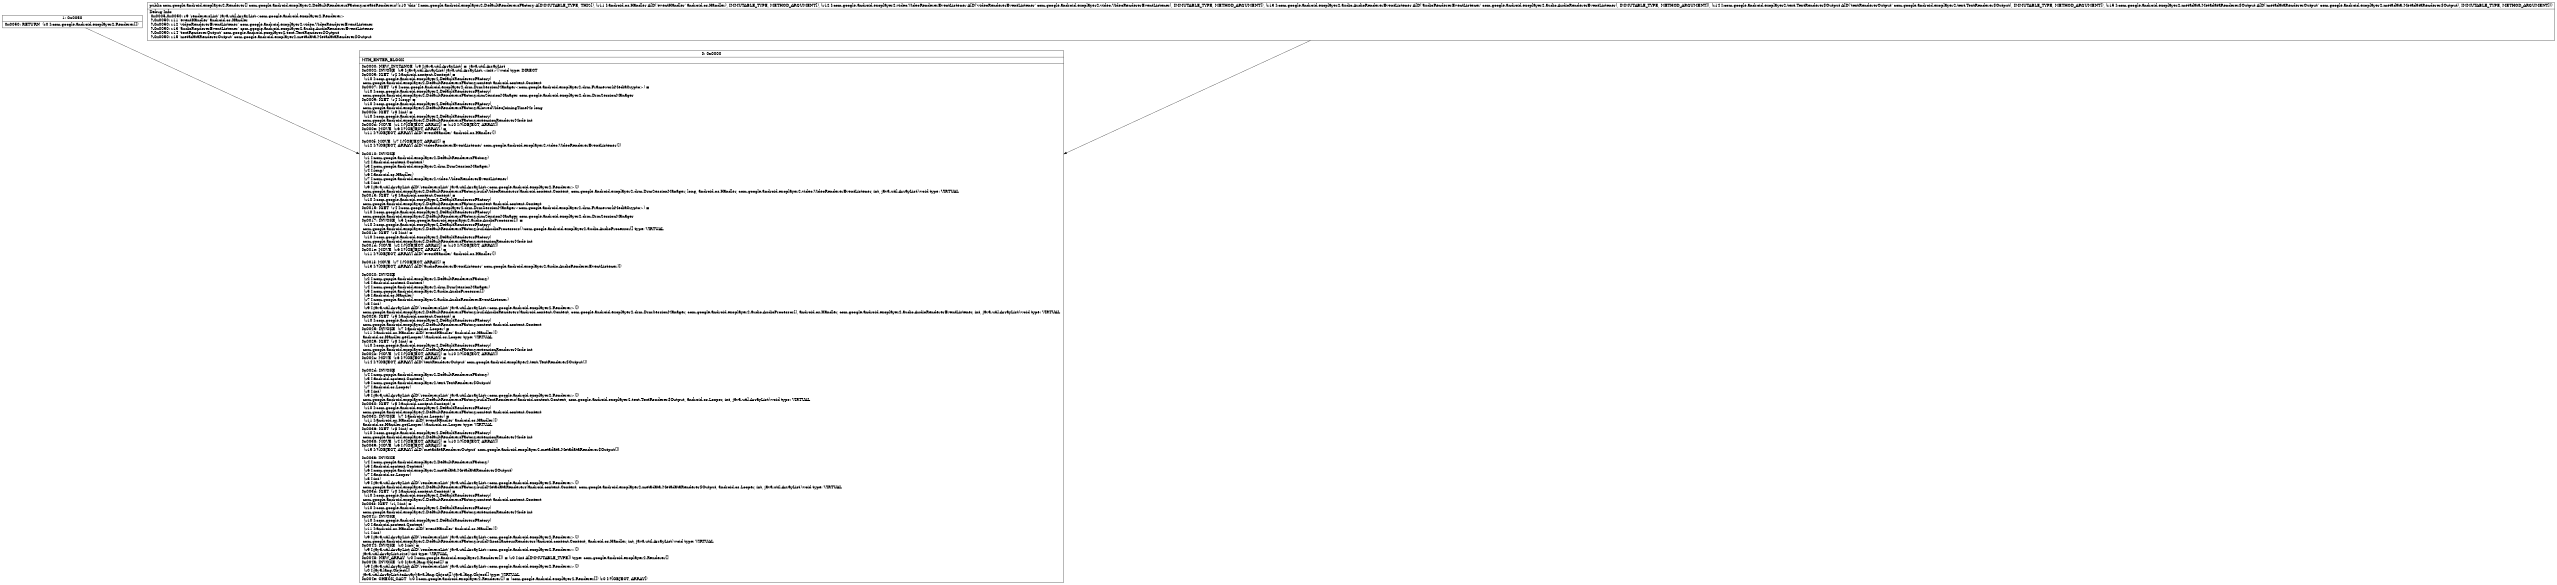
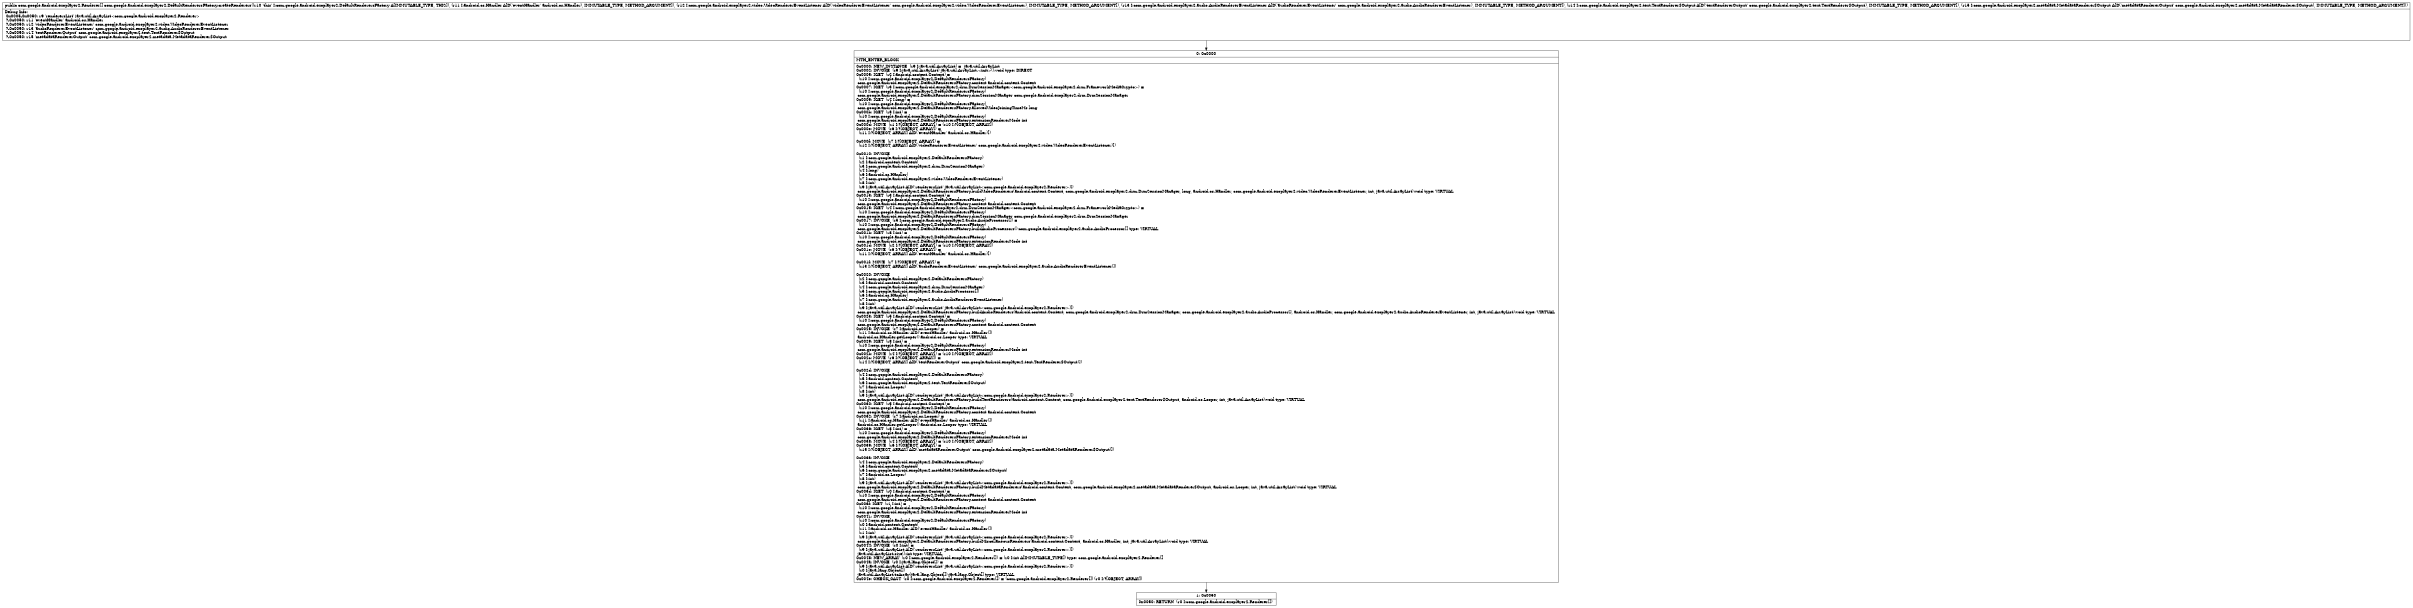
  digraph {
    node [shape=record]
    n1 [label="{0\:\ 0x0000|MTH_ENTER_BLOCK\l|0x0000: NEW_INSTANCE  (r9 I:java.util.ArrayList) =  java.util.ArrayList \l0x0002: INVOKE  (r9 I:java.util.ArrayList) java.util.ArrayList.\<init\>():void type: DIRECT \l0x0005: IGET  (r2 I:android.content.Context) = \l  (r10 I:com.google.android.exoplayer2.DefaultRenderersFactory)\l com.google.android.exoplayer2.DefaultRenderersFactory.context android.content.Context \l0x0007: IGET  (r3 I:com.google.android.exoplayer2.drm.DrmSessionManager\<com.google.android.exoplayer2.drm.FrameworkMediaCrypto\>) = \l  (r10 I:com.google.android.exoplayer2.DefaultRenderersFactory)\l com.google.android.exoplayer2.DefaultRenderersFactory.drmSessionManager com.google.android.exoplayer2.drm.DrmSessionManager \l0x0009: IGET  (r4 I:long) = \l  (r10 I:com.google.android.exoplayer2.DefaultRenderersFactory)\l com.google.android.exoplayer2.DefaultRenderersFactory.allowedVideoJoiningTimeMs long \l0x000b: IGET  (r8 I:int) = \l  (r10 I:com.google.android.exoplayer2.DefaultRenderersFactory)\l com.google.android.exoplayer2.DefaultRenderersFactory.extensionRendererMode int \l0x000d: MOVE  (r1 I:?[OBJECT, ARRAY]) = (r10 I:?[OBJECT, ARRAY]) \l0x000e: MOVE  (r6 I:?[OBJECT, ARRAY]) = \l  (r11 I:?[OBJECT, ARRAY] A[D('eventHandler' android.os.Handler)])\l \l0x000f: MOVE  (r7 I:?[OBJECT, ARRAY]) = \l  (r12 I:?[OBJECT, ARRAY] A[D('videoRendererEventListener' com.google.android.exoplayer2.video.VideoRendererEventListener)])\l \l0x0010: INVOKE  \l  (r1 I:com.google.android.exoplayer2.DefaultRenderersFactory)\l  (r2 I:android.content.Context)\l  (r3 I:com.google.android.exoplayer2.drm.DrmSessionManager)\l  (r4 I:long)\l  (r6 I:android.os.Handler)\l  (r7 I:com.google.android.exoplayer2.video.VideoRendererEventListener)\l  (r8 I:int)\l  (r9 I:java.util.ArrayList A[D('renderersList' java.util.ArrayList\<com.google.android.exoplayer2.Renderer\>)])\l com.google.android.exoplayer2.DefaultRenderersFactory.buildVideoRenderers(android.content.Context, com.google.android.exoplayer2.drm.DrmSessionManager, long, android.os.Handler, com.google.android.exoplayer2.video.VideoRendererEventListener, int, java.util.ArrayList):void type: VIRTUAL \l0x0013: IGET  (r3 I:android.content.Context) = \l  (r10 I:com.google.android.exoplayer2.DefaultRenderersFactory)\l com.google.android.exoplayer2.DefaultRenderersFactory.context android.content.Context \l0x0015: IGET  (r4 I:com.google.android.exoplayer2.drm.DrmSessionManager\<com.google.android.exoplayer2.drm.FrameworkMediaCrypto\>) = \l  (r10 I:com.google.android.exoplayer2.DefaultRenderersFactory)\l com.google.android.exoplayer2.DefaultRenderersFactory.drmSessionManager com.google.android.exoplayer2.drm.DrmSessionManager \l0x0017: INVOKE  (r5 I:com.google.android.exoplayer2.audio.AudioProcessor[]) = \l  (r10 I:com.google.android.exoplayer2.DefaultRenderersFactory)\l com.google.android.exoplayer2.DefaultRenderersFactory.buildAudioProcessors():com.google.android.exoplayer2.audio.AudioProcessor[] type: VIRTUAL \l0x001b: IGET  (r8 I:int) = \l  (r10 I:com.google.android.exoplayer2.DefaultRenderersFactory)\l com.google.android.exoplayer2.DefaultRenderersFactory.extensionRendererMode int \l0x001d: MOVE  (r2 I:?[OBJECT, ARRAY]) = (r10 I:?[OBJECT, ARRAY]) \l0x001e: MOVE  (r6 I:?[OBJECT, ARRAY]) = \l  (r11 I:?[OBJECT, ARRAY] A[D('eventHandler' android.os.Handler)])\l \l0x001f: MOVE  (r7 I:?[OBJECT, ARRAY]) = \l  (r13 I:?[OBJECT, ARRAY] A[D('audioRendererEventListener' com.google.android.exoplayer2.audio.AudioRendererEventListener)])\l \l0x0020: INVOKE  \l  (r2 I:com.google.android.exoplayer2.DefaultRenderersFactory)\l  (r3 I:android.content.Context)\l  (r4 I:com.google.android.exoplayer2.drm.DrmSessionManager)\l  (r5 I:com.google.android.exoplayer2.audio.AudioProcessor[])\l  (r6 I:android.os.Handler)\l  (r7 I:com.google.android.exoplayer2.audio.AudioRendererEventListener)\l  (r8 I:int)\l  (r9 I:java.util.ArrayList A[D('renderersList' java.util.ArrayList\<com.google.android.exoplayer2.Renderer\>)])\l com.google.android.exoplayer2.DefaultRenderersFactory.buildAudioRenderers(android.content.Context, com.google.android.exoplayer2.drm.DrmSessionManager, com.google.android.exoplayer2.audio.AudioProcessor[], android.os.Handler, com.google.android.exoplayer2.audio.AudioRendererEventListener, int, java.util.ArrayList):void type: VIRTUAL \l0x0023: IGET  (r5 I:android.content.Context) = \l  (r10 I:com.google.android.exoplayer2.DefaultRenderersFactory)\l com.google.android.exoplayer2.DefaultRenderersFactory.context android.content.Context \l0x0025: INVOKE  (r7 I:android.os.Looper) = \l  (r11 I:android.os.Handler A[D('eventHandler' android.os.Handler)])\l android.os.Handler.getLooper():android.os.Looper type: VIRTUAL \l0x0029: IGET  (r8 I:int) = \l  (r10 I:com.google.android.exoplayer2.DefaultRenderersFactory)\l com.google.android.exoplayer2.DefaultRenderersFactory.extensionRendererMode int \l0x002b: MOVE  (r4 I:?[OBJECT, ARRAY]) = (r10 I:?[OBJECT, ARRAY]) \l0x002c: MOVE  (r6 I:?[OBJECT, ARRAY]) = \l  (r14 I:?[OBJECT, ARRAY] A[D('textRendererOutput' com.google.android.exoplayer2.text.TextRenderer$Output)])\l \l0x002d: INVOKE  \l  (r4 I:com.google.android.exoplayer2.DefaultRenderersFactory)\l  (r5 I:android.content.Context)\l  (r6 I:com.google.android.exoplayer2.text.TextRenderer$Output)\l  (r7 I:android.os.Looper)\l  (r8 I:int)\l  (r9 I:java.util.ArrayList A[D('renderersList' java.util.ArrayList\<com.google.android.exoplayer2.Renderer\>)])\l com.google.android.exoplayer2.DefaultRenderersFactory.buildTextRenderers(android.content.Context, com.google.android.exoplayer2.text.TextRenderer$Output, android.os.Looper, int, java.util.ArrayList):void type: VIRTUAL \l0x0030: IGET  (r5 I:android.content.Context) = \l  (r10 I:com.google.android.exoplayer2.DefaultRenderersFactory)\l com.google.android.exoplayer2.DefaultRenderersFactory.context android.content.Context \l0x0032: INVOKE  (r7 I:android.os.Looper) = \l  (r11 I:android.os.Handler A[D('eventHandler' android.os.Handler)])\l android.os.Handler.getLooper():android.os.Looper type: VIRTUAL \l0x0036: IGET  (r8 I:int) = \l  (r10 I:com.google.android.exoplayer2.DefaultRenderersFactory)\l com.google.android.exoplayer2.DefaultRenderersFactory.extensionRendererMode int \l0x0038: MOVE  (r4 I:?[OBJECT, ARRAY]) = (r10 I:?[OBJECT, ARRAY]) \l0x0039: MOVE  (r6 I:?[OBJECT, ARRAY]) = \l  (r15 I:?[OBJECT, ARRAY] A[D('metadataRendererOutput' com.google.android.exoplayer2.metadata.MetadataRenderer$Output)])\l \l0x003a: INVOKE  \l  (r4 I:com.google.android.exoplayer2.DefaultRenderersFactory)\l  (r5 I:android.content.Context)\l  (r6 I:com.google.android.exoplayer2.metadata.MetadataRenderer$Output)\l  (r7 I:android.os.Looper)\l  (r8 I:int)\l  (r9 I:java.util.ArrayList A[D('renderersList' java.util.ArrayList\<com.google.android.exoplayer2.Renderer\>)])\l com.google.android.exoplayer2.DefaultRenderersFactory.buildMetadataRenderers(android.content.Context, com.google.android.exoplayer2.metadata.MetadataRenderer$Output, android.os.Looper, int, java.util.ArrayList):void type: VIRTUAL \l0x003d: IGET  (r0 I:android.content.Context) = \l  (r10 I:com.google.android.exoplayer2.DefaultRenderersFactory)\l com.google.android.exoplayer2.DefaultRenderersFactory.context android.content.Context \l0x003f: IGET  (r1 I:int) = \l  (r10 I:com.google.android.exoplayer2.DefaultRenderersFactory)\l com.google.android.exoplayer2.DefaultRenderersFactory.extensionRendererMode int \l0x0041: INVOKE  \l  (r10 I:com.google.android.exoplayer2.DefaultRenderersFactory)\l  (r0 I:android.content.Context)\l  (r11 I:android.os.Handler A[D('eventHandler' android.os.Handler)])\l  (r1 I:int)\l  (r9 I:java.util.ArrayList A[D('renderersList' java.util.ArrayList\<com.google.android.exoplayer2.Renderer\>)])\l com.google.android.exoplayer2.DefaultRenderersFactory.buildMiscellaneousRenderers(android.content.Context, android.os.Handler, int, java.util.ArrayList):void type: VIRTUAL \l0x0044: INVOKE  (r0 I:int) = \l  (r9 I:java.util.ArrayList A[D('renderersList' java.util.ArrayList\<com.google.android.exoplayer2.Renderer\>)])\l java.util.ArrayList.size():int type: VIRTUAL \l0x0048: NEW_ARRAY  (r0 I:com.google.android.exoplayer2.Renderer[]) = (r0 I:int A[IMMUTABLE_TYPE]) type: com.google.android.exoplayer2.Renderer[] \l0x004a: INVOKE  (r0 I:java.lang.Object[]) = \l  (r9 I:java.util.ArrayList A[D('renderersList' java.util.ArrayList\<com.google.android.exoplayer2.Renderer\>)])\l  (r0 I:java.lang.Object[])\l java.util.ArrayList.toArray(java.lang.Object[]):java.lang.Object[] type: VIRTUAL \l0x004e: CHECK_CAST  (r0 I:com.google.android.exoplayer2.Renderer[]) = (com.google.android.exoplayer2.Renderer[]) (r0 I:?[OBJECT, ARRAY]) \l}"]
    n2 [label="{1\:\ 0x0050|0x0050: RETURN  (r0 I:com.google.android.exoplayer2.Renderer[]) \l}"]
    n3 [label="{public com.google.android.exoplayer2.Renderer[] com.google.android.exoplayer2.DefaultRenderersFactory.createRenderers((r10 'this' I:com.google.android.exoplayer2.DefaultRenderersFactory A[IMMUTABLE_TYPE, THIS]), (r11 I:android.os.Handler A[D('eventHandler' android.os.Handler), IMMUTABLE_TYPE, METHOD_ARGUMENT]), (r12 I:com.google.android.exoplayer2.video.VideoRendererEventListener A[D('videoRendererEventListener' com.google.android.exoplayer2.video.VideoRendererEventListener), IMMUTABLE_TYPE, METHOD_ARGUMENT]), (r13 I:com.google.android.exoplayer2.audio.AudioRendererEventListener A[D('audioRendererEventListener' com.google.android.exoplayer2.audio.AudioRendererEventListener), IMMUTABLE_TYPE, METHOD_ARGUMENT]), (r14 I:com.google.android.exoplayer2.text.TextRenderer$Output A[D('textRendererOutput' com.google.android.exoplayer2.text.TextRenderer$Output), IMMUTABLE_TYPE, METHOD_ARGUMENT]), (r15 I:com.google.android.exoplayer2.metadata.MetadataRenderer$Output A[D('metadataRendererOutput' com.google.android.exoplayer2.metadata.MetadataRenderer$Output), IMMUTABLE_TYPE, METHOD_ARGUMENT]))  | Debug Info:\l  0x0005\-0x0050: r9 'renderersList' java.util.ArrayList\<com.google.android.exoplayer2.Renderer\>\l  ?\-0x0050: r11 'eventHandler' android.os.Handler\l  ?\-0x0050: r12 'videoRendererEventListener' com.google.android.exoplayer2.video.VideoRendererEventListener\l  ?\-0x0050: r13 'audioRendererEventListener' com.google.android.exoplayer2.audio.AudioRendererEventListener\l  ?\-0x0050: r14 'textRendererOutput' com.google.android.exoplayer2.text.TextRenderer$Output\l  ?\-0x0050: r15 'metadataRendererOutput' com.google.android.exoplayer2.metadata.MetadataRenderer$Output\l}"]
-   n2 -> n1
+   n1 -> n2
    n3 -> n1
  }
